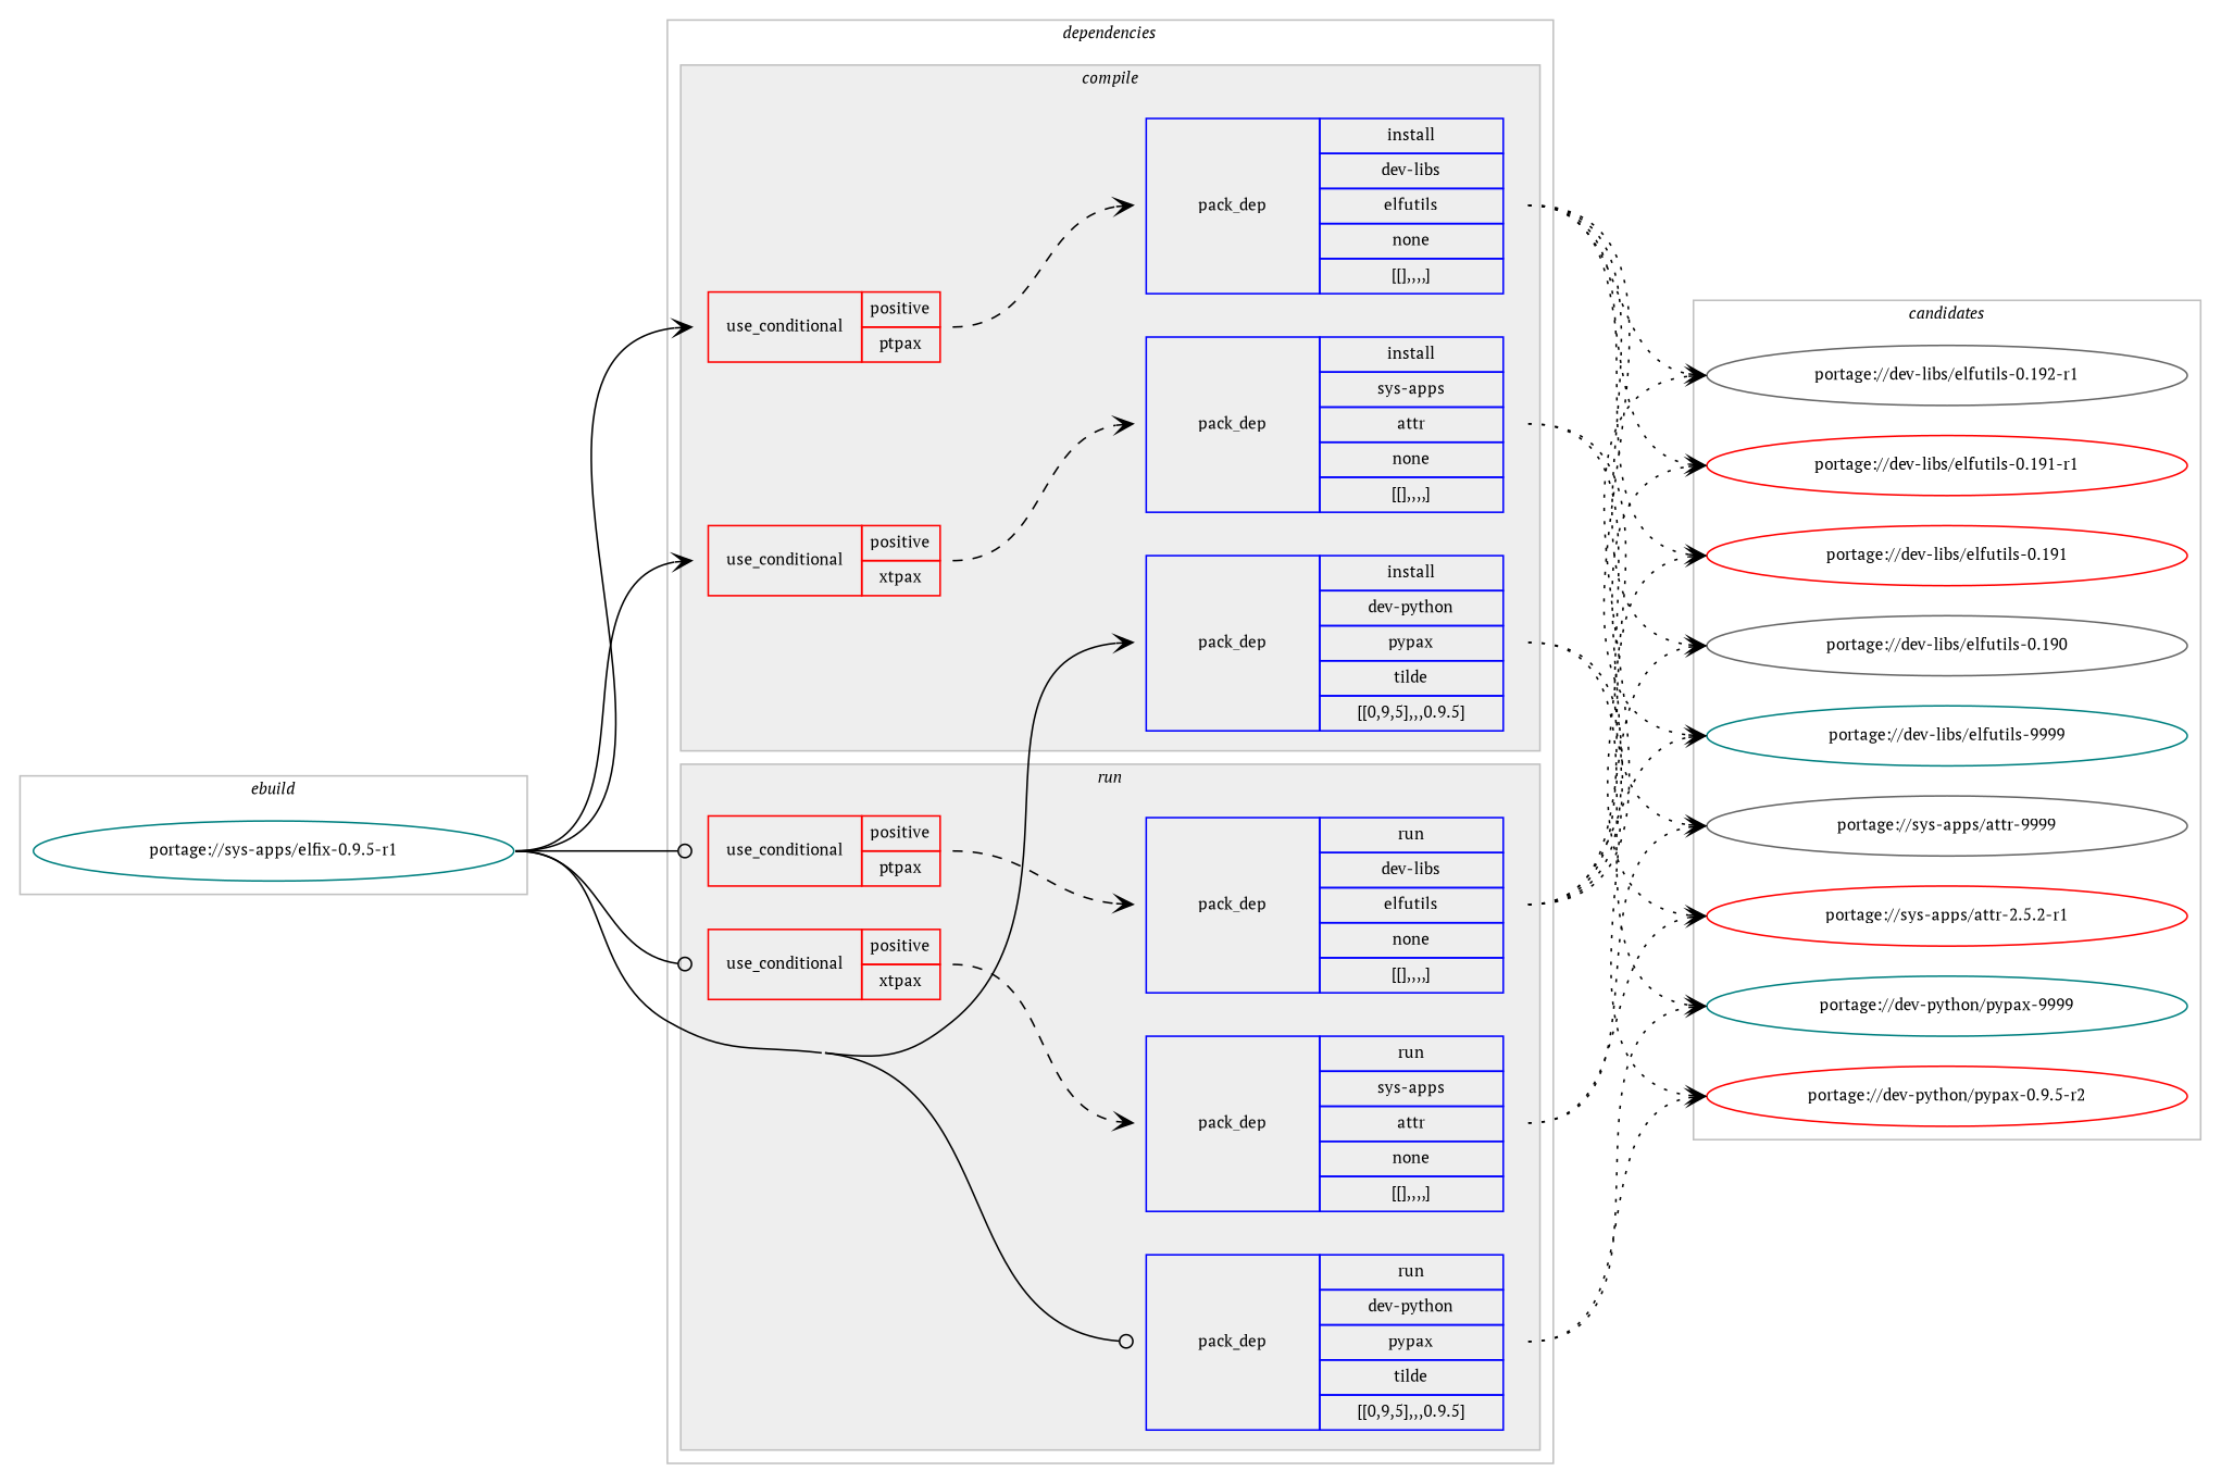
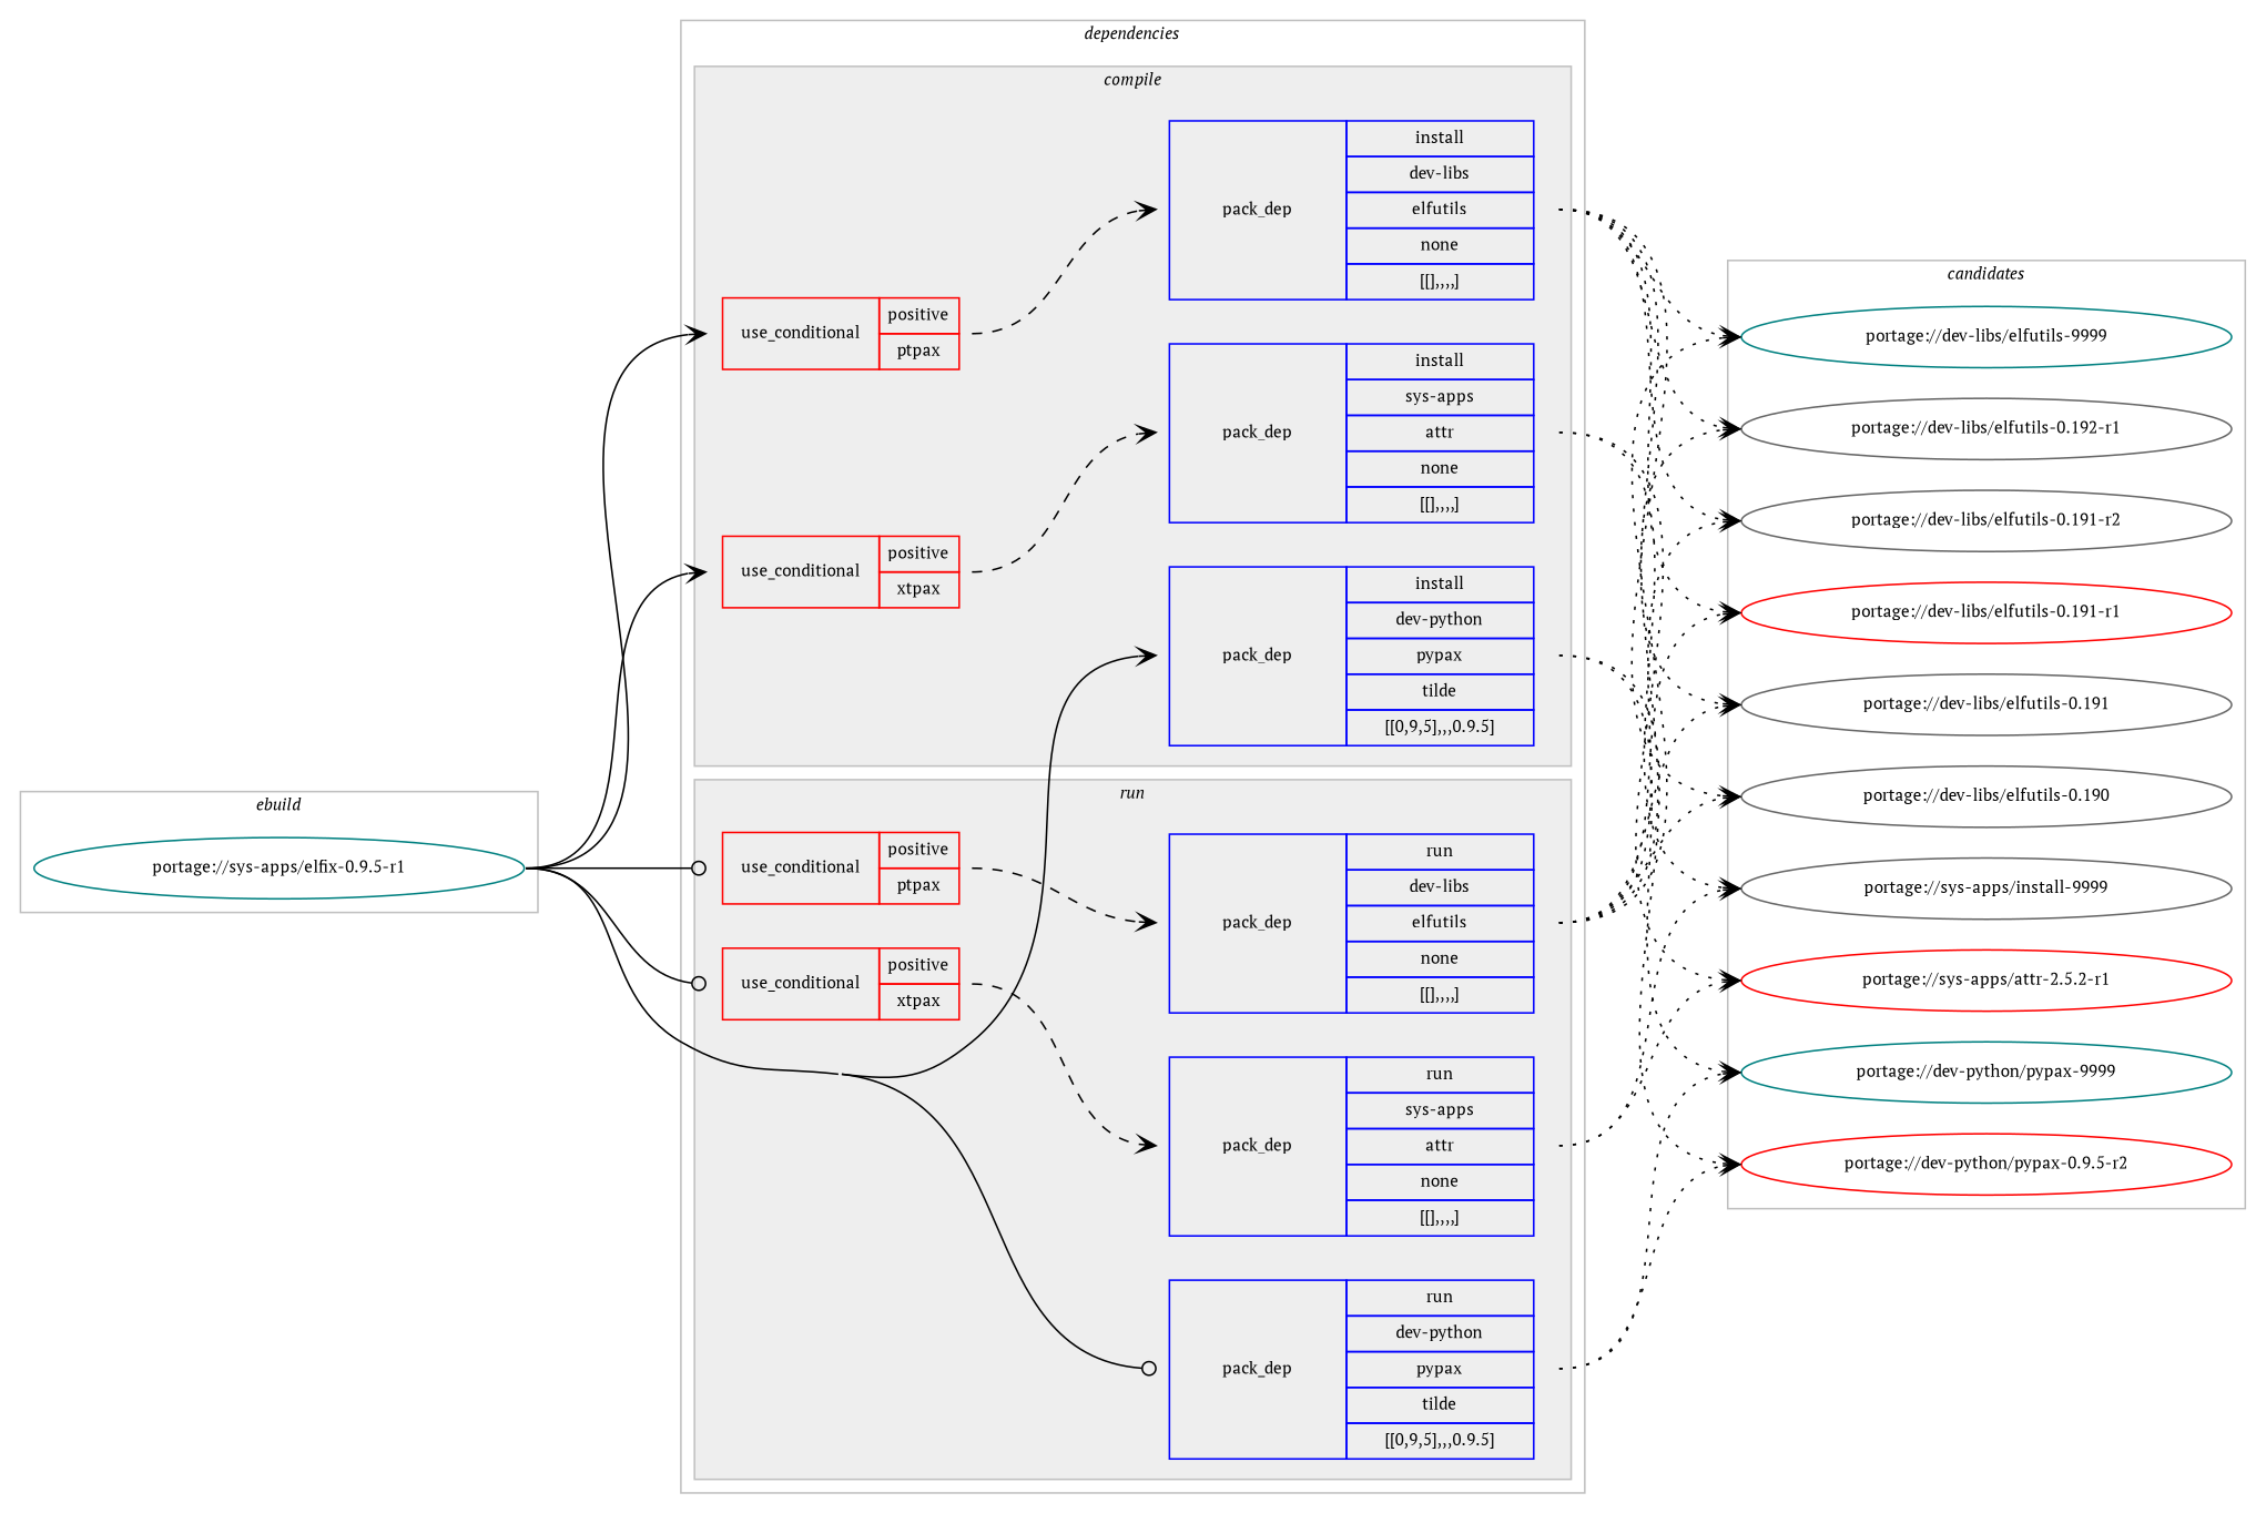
  digraph {
    compound=true
    concentrate=true
    fontname="PT Serif"
    fontsize=10
    newrank=true
    rankdir=LR
    ranksep=1.5
    node [color=red fontname="PT Serif" fontsize=10]
    edge [arrowhead=vee fontname="PT Serif" headport=w style=dotted tailport=e weight=100]
    n1 [color=teal label="portage://sys-apps/elfix-0.9.5-r1" width=4]
    n2 [color=blue label=<<TABLE BORDER="0" CELLBORDER="1" CELLSPACING="0" CELLPADDING="4" WIDTH="220"><TR><TD ROWSPAN="6" CELLPADDING="30">pack_dep</TD></TR><TR><TD WIDTH="110">install</TD></TR><TR><TD>dev-libs</TD></TR><TR><TD>elfutils</TD></TR><TR><TD>none</TD></TR><TR><TD>[[],,,,]</TD></TR></TABLE>> shape=none]
    n3 [label=<<TABLE BORDER="0" CELLBORDER="1" CELLSPACING="0" CELLPADDING="4"><TR><TD ROWSPAN="3" CELLPADDING="10">use_conditional</TD></TR><TR><TD>positive</TD></TR><TR><TD>ptpax</TD></TR></TABLE>> shape=none]
    n4 [color=blue label=<<TABLE BORDER="0" CELLBORDER="1" CELLSPACING="0" CELLPADDING="4" WIDTH="220"><TR><TD ROWSPAN="6" CELLPADDING="30">pack_dep</TD></TR><TR><TD WIDTH="110">install</TD></TR><TR><TD>sys-apps</TD></TR><TR><TD>attr</TD></TR><TR><TD>none</TD></TR><TR><TD>[[],,,,]</TD></TR></TABLE>> shape=none]
    n5 [label=<<TABLE BORDER="0" CELLBORDER="1" CELLSPACING="0" CELLPADDING="4"><TR><TD ROWSPAN="3" CELLPADDING="10">use_conditional</TD></TR><TR><TD>positive</TD></TR><TR><TD>xtpax</TD></TR></TABLE>> shape=none]
    n6 [color=blue label=<<TABLE BORDER="0" CELLBORDER="1" CELLSPACING="0" CELLPADDING="4" WIDTH="220"><TR><TD ROWSPAN="6" CELLPADDING="30">pack_dep</TD></TR><TR><TD WIDTH="110">install</TD></TR><TR><TD>dev-python</TD></TR><TR><TD>pypax</TD></TR><TR><TD>tilde</TD></TR><TR><TD>[[0,9,5],,,0.9.5]</TD></TR></TABLE>> shape=none]
    n7 [color=blue label=<<TABLE BORDER="0" CELLBORDER="1" CELLSPACING="0" CELLPADDING="4" WIDTH="220"><TR><TD ROWSPAN="6" CELLPADDING="30">pack_dep</TD></TR><TR><TD WIDTH="110">run</TD></TR><TR><TD>dev-libs</TD></TR><TR><TD>elfutils</TD></TR><TR><TD>none</TD></TR><TR><TD>[[],,,,]</TD></TR></TABLE>> shape=none]
    n8 [label=<<TABLE BORDER="0" CELLBORDER="1" CELLSPACING="0" CELLPADDING="4"><TR><TD ROWSPAN="3" CELLPADDING="10">use_conditional</TD></TR><TR><TD>positive</TD></TR><TR><TD>ptpax</TD></TR></TABLE>> shape=none]
    n9 [color=blue label=<<TABLE BORDER="0" CELLBORDER="1" CELLSPACING="0" CELLPADDING="4" WIDTH="220"><TR><TD ROWSPAN="6" CELLPADDING="30">pack_dep</TD></TR><TR><TD WIDTH="110">run</TD></TR><TR><TD>sys-apps</TD></TR><TR><TD>attr</TD></TR><TR><TD>none</TD></TR><TR><TD>[[],,,,]</TD></TR></TABLE>> shape=none]
    n10 [label=<<TABLE BORDER="0" CELLBORDER="1" CELLSPACING="0" CELLPADDING="4"><TR><TD ROWSPAN="3" CELLPADDING="10">use_conditional</TD></TR><TR><TD>positive</TD></TR><TR><TD>xtpax</TD></TR></TABLE>> shape=none]
    n11 [color=blue label=<<TABLE BORDER="0" CELLBORDER="1" CELLSPACING="0" CELLPADDING="4" WIDTH="220"><TR><TD ROWSPAN="6" CELLPADDING="30">pack_dep</TD></TR><TR><TD WIDTH="110">run</TD></TR><TR><TD>dev-python</TD></TR><TR><TD>pypax</TD></TR><TR><TD>tilde</TD></TR><TR><TD>[[0,9,5],,,0.9.5]</TD></TR></TABLE>> shape=none]
    n12 [color=teal label="portage://dev-libs/elfutils-9999" width=4]
    n13 [color=gray40 label="portage://dev-libs/elfutils-0.192-r1" width=4]
+   n14 [color=gray40 label="portage://dev-libs/elfutils-0.191-r2" width=4]
    n15 [label="portage://dev-libs/elfutils-0.191-r1" width=4]
-   n16 [label="portage://dev-libs/elfutils-0.191" width=4]
+   n16 [color=gray40 label="portage://dev-libs/elfutils-0.191" width=4]
    n17 [color=gray40 label="portage://dev-libs/elfutils-0.190" width=4]
-   n18 [color=gray40 label="portage://sys-apps/attr-9999" width=4]
+   n18 [color=gray40 label="portage://sys-apps/install-9999" width=4]
    n19 [label="portage://sys-apps/attr-2.5.2-r1" width=4]
    n20 [color=teal label="portage://dev-python/pypax-9999" width=4]
    n21 [label="portage://dev-python/pypax-0.9.5-r2" width=4]
    subgraph cluster_1 {
      color=gray
      label=<<i>ebuild</i>>
      n1
    }
    subgraph cluster_2 {
      color=gray
      label=<<i>dependencies</i>>
      subgraph cluster_3 {
        color=gray
        fillcolor="#eeeeee"
        label=<<i>compile</i>>
        style=filled
        subgraph sub_4 {
          color=gray
          fillcolor="#eeeeee"
          label=<<i>compile</i>>
          style=filled
          n3
          subgraph sub_5 {
            color=gray
            fillcolor="#eeeeee"
            label=<<i>compile</i>>
            style=filled
            n2
          }
        }
        subgraph sub_6 {
          color=gray
          fillcolor="#eeeeee"
          label=<<i>compile</i>>
          style=filled
          n5
          subgraph sub_7 {
            color=gray
            fillcolor="#eeeeee"
            label=<<i>compile</i>>
            style=filled
            n4
          }
        }
        subgraph sub_8 {
          color=gray
          fillcolor="#eeeeee"
          label=<<i>compile</i>>
          style=filled
          n6
        }
      }
      subgraph cluster_9 {
        color=gray
        fillcolor="#eeeeee"
        label=<<i>compile and run</i>>
        style=filled
      }
      subgraph cluster_10 {
        color=gray
        fillcolor="#eeeeee"
        label=<<i>run</i>>
        style=filled
        subgraph sub_11 {
          color=gray
          fillcolor="#eeeeee"
          label=<<i>run</i>>
          style=filled
          n8
          subgraph sub_12 {
            color=gray
            fillcolor="#eeeeee"
            label=<<i>run</i>>
            style=filled
            n7
          }
        }
        subgraph sub_13 {
          color=gray
          fillcolor="#eeeeee"
          label=<<i>run</i>>
          style=filled
          n10
          subgraph sub_14 {
            color=gray
            fillcolor="#eeeeee"
            label=<<i>run</i>>
            style=filled
            n9
          }
        }
        subgraph sub_15 {
          color=gray
          fillcolor="#eeeeee"
          label=<<i>run</i>>
          style=filled
          n11
        }
      }
    }
    subgraph cluster_16 {
      color=gray
      label=<<i>candidates</i>>
      rank=same
      subgraph sub_17 {
        color=black
        label=<<i>candidates</i>>
        nodesep=1
        rank=same
        n12
        n13
+       n14
        n15
        n16
        n17
      }
      subgraph sub_18 {
        color=black
        label=<<i>candidates</i>>
        nodesep=1
        rank=same
        n18
        n19
      }
      subgraph sub_19 {
        color=black
        label=<<i>candidates</i>>
        nodesep=1
        rank=same
        n20
        n21
      }
      subgraph sub_20 {
        color=black
        label=<<i>candidates</i>>
        nodesep=1
        rank=same
        n12
        n13
+       n14
        n15
        n16
        n17
      }
      subgraph sub_21 {
        color=black
        label=<<i>candidates</i>>
        nodesep=1
        rank=same
        n18
        n19
      }
      subgraph sub_22 {
        color=black
        label=<<i>candidates</i>>
        nodesep=1
        rank=same
        n20
        n21
      }
    }
    n1 -> n3 [style=solid weight=20]
    n1 -> n5 [style=solid weight=20]
    n1 -> n6 [style=solid weight=20]
    n1 -> n8 [arrowhead=odot style=solid weight=20]
    n1 -> n10 [arrowhead=odot style=solid weight=20]
    n1 -> n11 [arrowhead=odot style=solid weight=20]
    n2 -> n12
    n2 -> n13
+   n2 -> n14
    n2 -> n15
    n2 -> n16
    n2 -> n17
    n3 -> n2 [style=dashed weight=20]
    n4 -> n18
    n4 -> n19
    n5 -> n4 [style=dashed weight=20]
    n6 -> n20
    n6 -> n21
    n7 -> n12
    n7 -> n13
+   n7 -> n14
    n7 -> n15
    n7 -> n16
    n7 -> n17
    n8 -> n7 [style=dashed weight=20]
    n9 -> n18
    n9 -> n19
    n10 -> n9 [style=dashed weight=20]
    n11 -> n20
    n11 -> n21
  }
